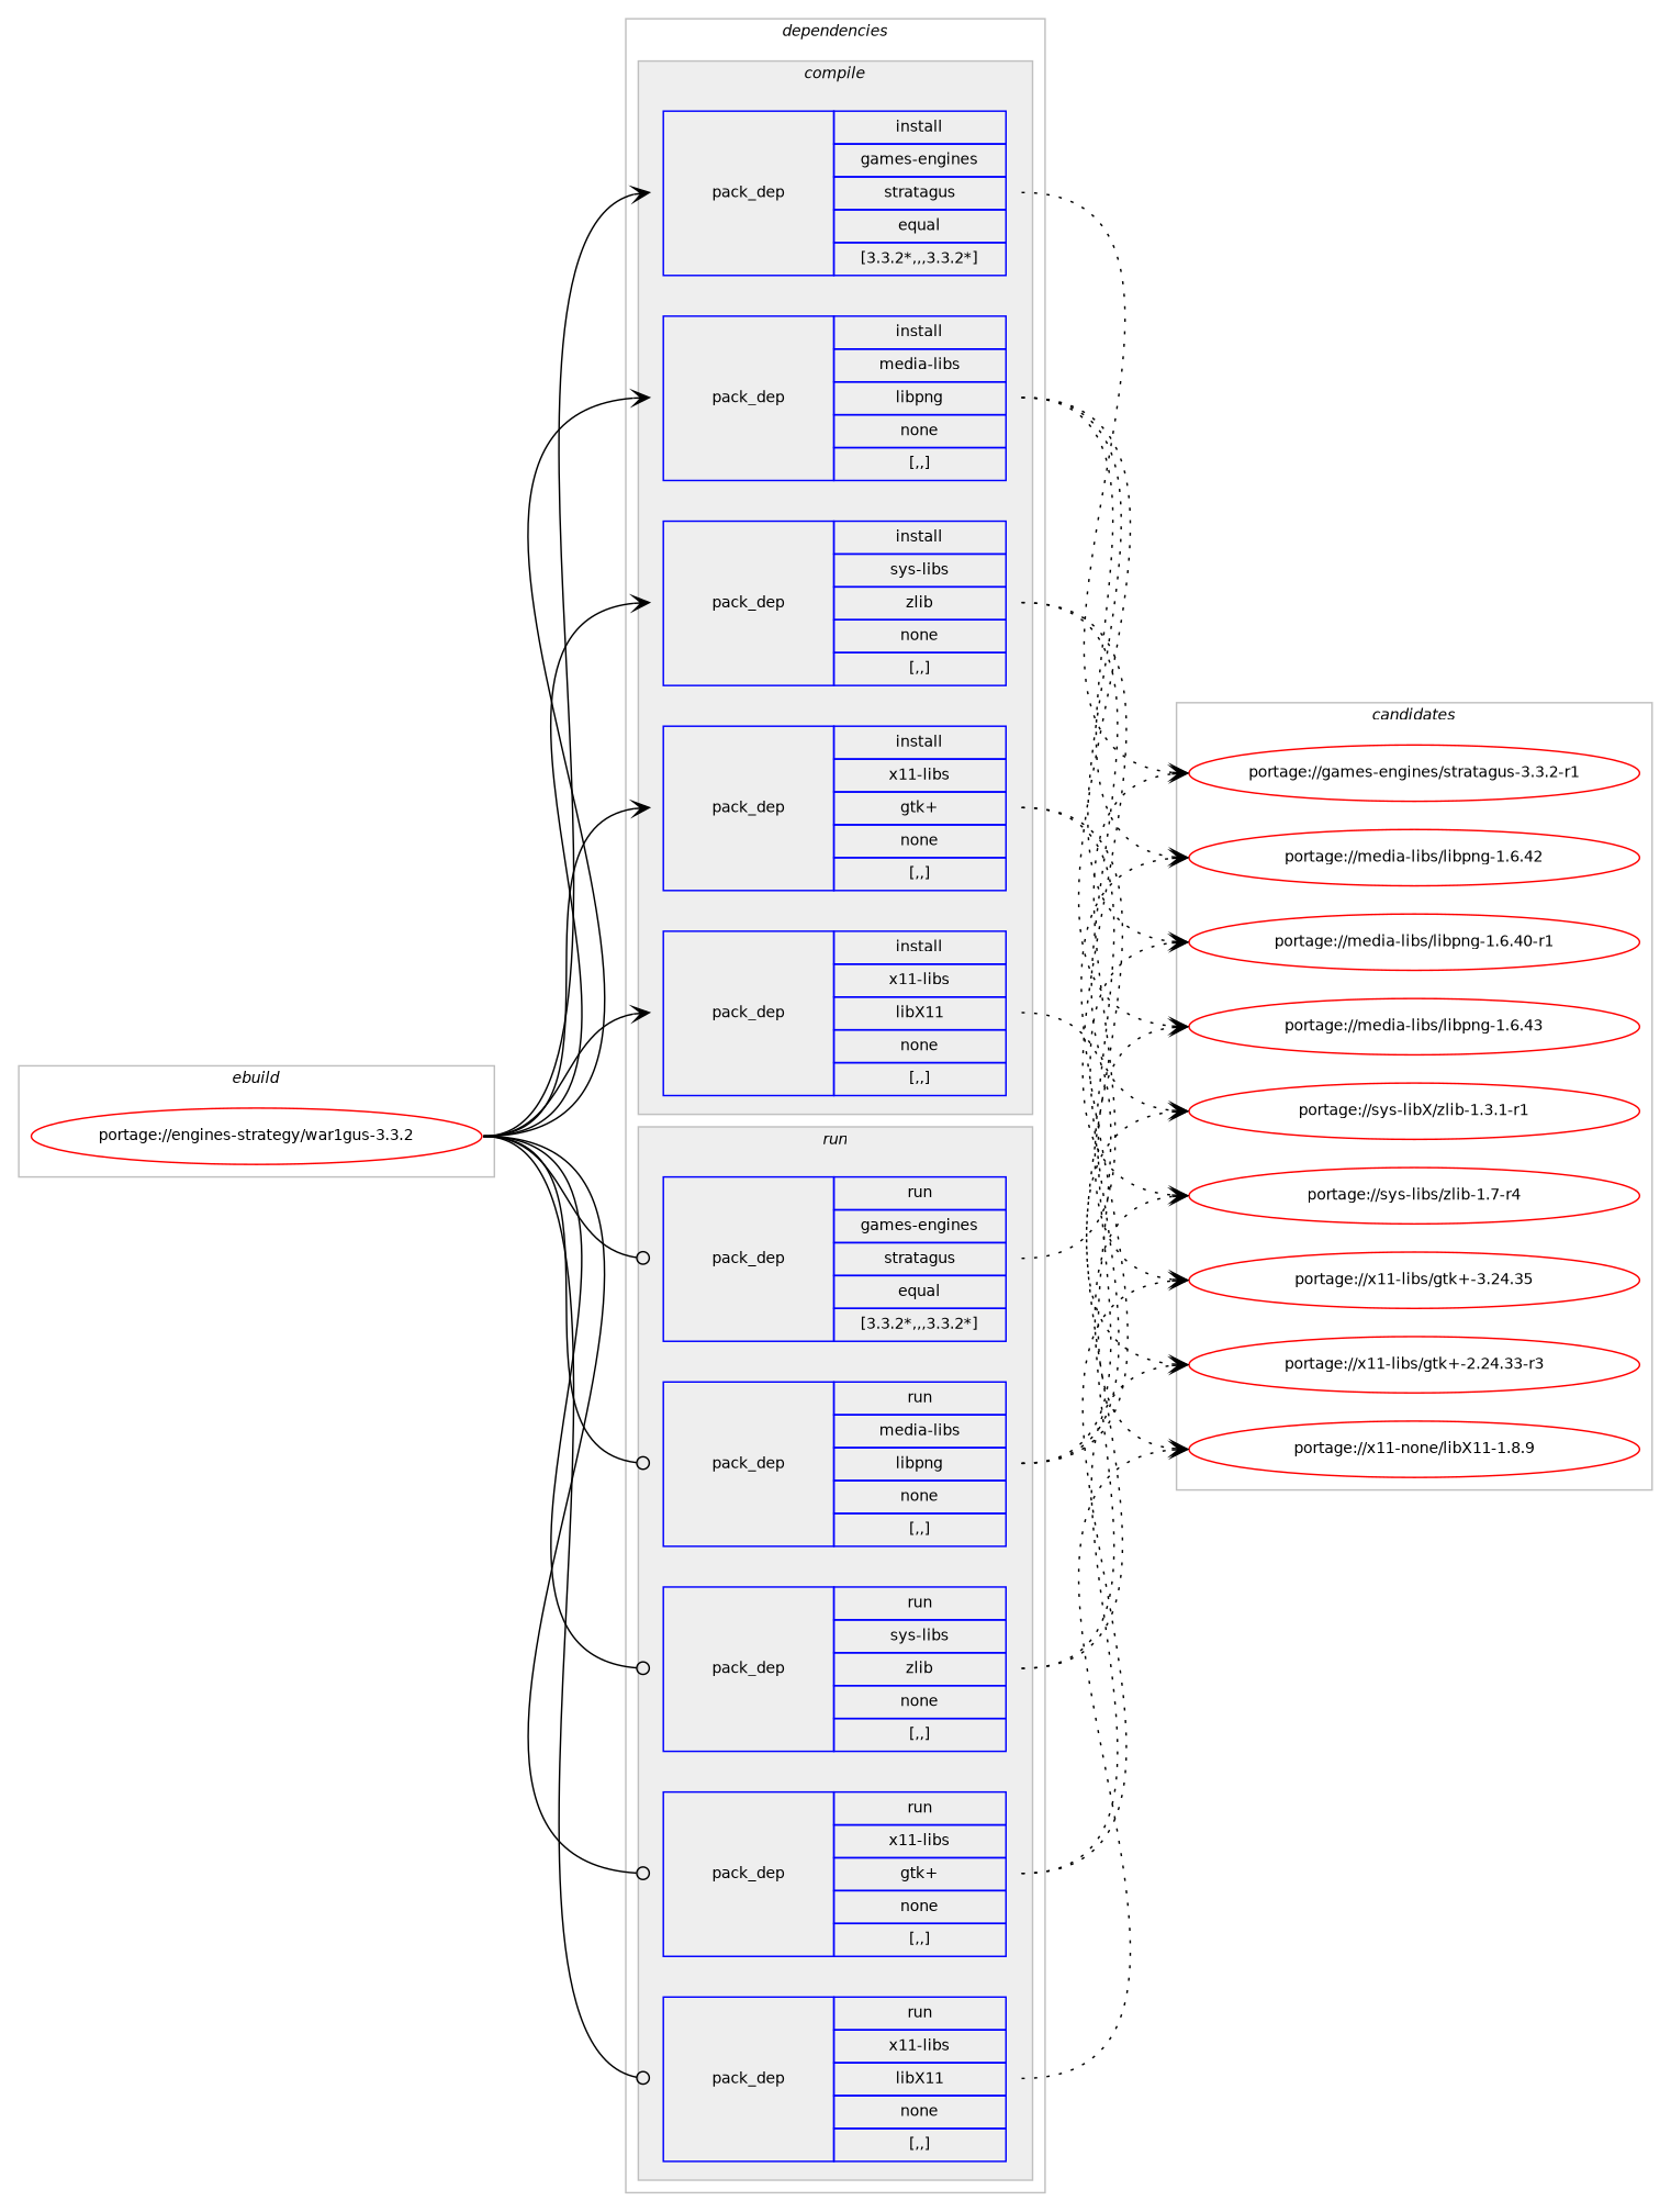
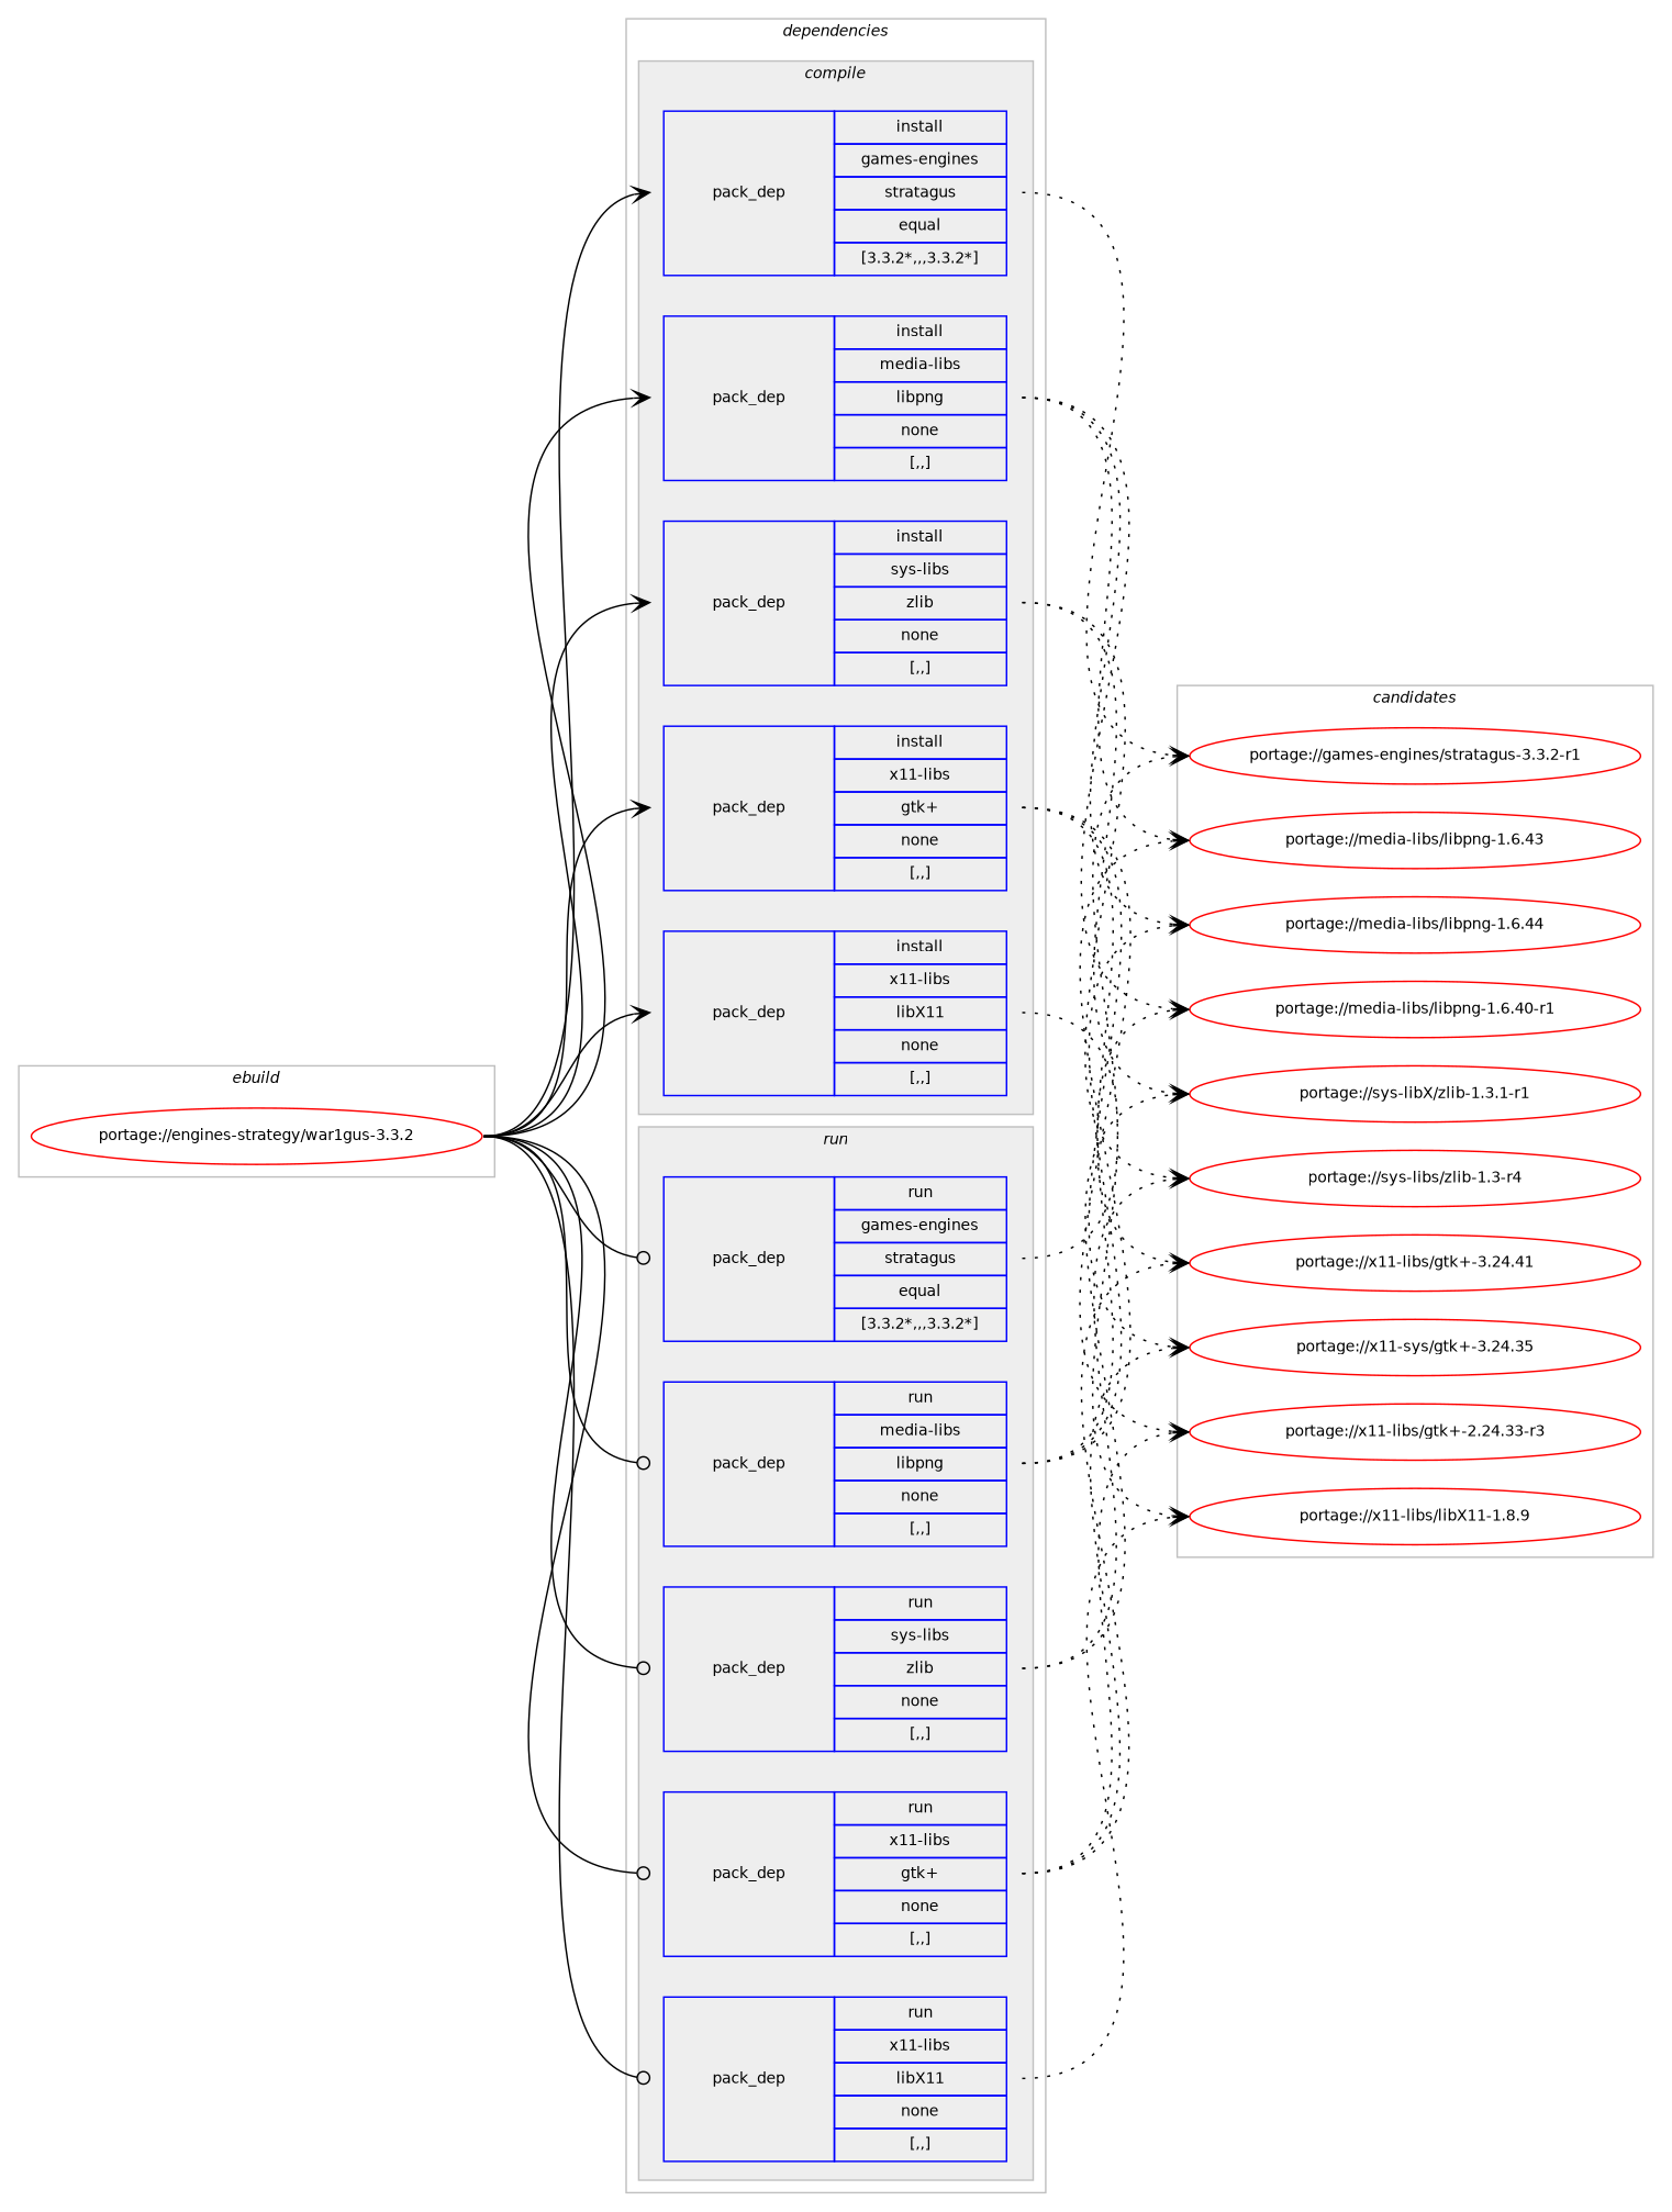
  digraph {
    compound=true
    concentrate=true
    fontname=Helvetica
    fontsize=10
    newrank=true
    rankdir=LR
    ranksep=1.5
    node [color=red fontname=Helvetica fontsize=10]
    edge [arrowhead=vee headport=w style=dotted tailport=e weight=100]
    n1 [label="portage://engines-strategy/war1gus-3.3.2" width=4]
    n2 [color=blue label=<<TABLE BORDER="0" CELLBORDER="1" CELLSPACING="0" CELLPADDING="4" WIDTH="220"><TR><TD ROWSPAN="6" CELLPADDING="30">pack_dep</TD></TR><TR><TD WIDTH="110">install</TD></TR><TR><TD>games-engines</TD></TR><TR><TD>stratagus</TD></TR><TR><TD>equal</TD></TR><TR><TD>[3.3.2*,,,3.3.2*]</TD></TR></TABLE>> shape=none]
    n3 [color=blue label=<<TABLE BORDER="0" CELLBORDER="1" CELLSPACING="0" CELLPADDING="4" WIDTH="220"><TR><TD ROWSPAN="6" CELLPADDING="30">pack_dep</TD></TR><TR><TD WIDTH="110">install</TD></TR><TR><TD>media-libs</TD></TR><TR><TD>libpng</TD></TR><TR><TD>none</TD></TR><TR><TD>[,,]</TD></TR></TABLE>> shape=none]
    n4 [color=blue label=<<TABLE BORDER="0" CELLBORDER="1" CELLSPACING="0" CELLPADDING="4" WIDTH="220"><TR><TD ROWSPAN="6" CELLPADDING="30">pack_dep</TD></TR><TR><TD WIDTH="110">install</TD></TR><TR><TD>sys-libs</TD></TR><TR><TD>zlib</TD></TR><TR><TD>none</TD></TR><TR><TD>[,,]</TD></TR></TABLE>> shape=none]
    n5 [color=blue label=<<TABLE BORDER="0" CELLBORDER="1" CELLSPACING="0" CELLPADDING="4" WIDTH="220"><TR><TD ROWSPAN="6" CELLPADDING="30">pack_dep</TD></TR><TR><TD WIDTH="110">install</TD></TR><TR><TD>x11-libs</TD></TR><TR><TD>gtk+</TD></TR><TR><TD>none</TD></TR><TR><TD>[,,]</TD></TR></TABLE>> shape=none]
    n6 [color=blue label=<<TABLE BORDER="0" CELLBORDER="1" CELLSPACING="0" CELLPADDING="4" WIDTH="220"><TR><TD ROWSPAN="6" CELLPADDING="30">pack_dep</TD></TR><TR><TD WIDTH="110">install</TD></TR><TR><TD>x11-libs</TD></TR><TR><TD>libX11</TD></TR><TR><TD>none</TD></TR><TR><TD>[,,]</TD></TR></TABLE>> shape=none]
    n7 [color=blue label=<<TABLE BORDER="0" CELLBORDER="1" CELLSPACING="0" CELLPADDING="4" WIDTH="220"><TR><TD ROWSPAN="6" CELLPADDING="30">pack_dep</TD></TR><TR><TD WIDTH="110">run</TD></TR><TR><TD>games-engines</TD></TR><TR><TD>stratagus</TD></TR><TR><TD>equal</TD></TR><TR><TD>[3.3.2*,,,3.3.2*]</TD></TR></TABLE>> shape=none]
    n8 [color=blue label=<<TABLE BORDER="0" CELLBORDER="1" CELLSPACING="0" CELLPADDING="4" WIDTH="220"><TR><TD ROWSPAN="6" CELLPADDING="30">pack_dep</TD></TR><TR><TD WIDTH="110">run</TD></TR><TR><TD>media-libs</TD></TR><TR><TD>libpng</TD></TR><TR><TD>none</TD></TR><TR><TD>[,,]</TD></TR></TABLE>> shape=none]
    n9 [color=blue label=<<TABLE BORDER="0" CELLBORDER="1" CELLSPACING="0" CELLPADDING="4" WIDTH="220"><TR><TD ROWSPAN="6" CELLPADDING="30">pack_dep</TD></TR><TR><TD WIDTH="110">run</TD></TR><TR><TD>sys-libs</TD></TR><TR><TD>zlib</TD></TR><TR><TD>none</TD></TR><TR><TD>[,,]</TD></TR></TABLE>> shape=none]
    n10 [color=blue label=<<TABLE BORDER="0" CELLBORDER="1" CELLSPACING="0" CELLPADDING="4" WIDTH="220"><TR><TD ROWSPAN="6" CELLPADDING="30">pack_dep</TD></TR><TR><TD WIDTH="110">run</TD></TR><TR><TD>x11-libs</TD></TR><TR><TD>gtk+</TD></TR><TR><TD>none</TD></TR><TR><TD>[,,]</TD></TR></TABLE>> shape=none]
    n11 [color=blue label=<<TABLE BORDER="0" CELLBORDER="1" CELLSPACING="0" CELLPADDING="4" WIDTH="220"><TR><TD ROWSPAN="6" CELLPADDING="30">pack_dep</TD></TR><TR><TD WIDTH="110">run</TD></TR><TR><TD>x11-libs</TD></TR><TR><TD>libX11</TD></TR><TR><TD>none</TD></TR><TR><TD>[,,]</TD></TR></TABLE>> shape=none]
    n12 [label="portage://games-engines/stratagus-3.3.2-r1" width=4]
    n13 [label="portage://media-libs/libpng-1.6.43" width=4]
-   n14 [label="portage://media-libs/libpng-1.6.42" width=4]
+   n14 [label="portage://media-libs/libpng-1.6.44" width=4]
    n15 [label="portage://media-libs/libpng-1.6.40-r1" width=4]
    n16 [label="portage://sys-libX/zlib-1.3.1-r1" width=4]
-   n17 [label="portage://sys-libs/zlib-1.7-r4" width=4]
-   n19 [label="portage://x11-libs/gtk+-3.24.35" width=4]
+   n17 [label="portage://sys-libs/zlib-1.3-r4" width=4]
+   n18 [label="portage://x11-libs/gtk+-3.24.41" width=4]
+   n19 [label="portage://x11-sys/gtk+-3.24.35" width=4]
    n20 [label="portage://x11-libs/gtk+-2.24.33-r3" width=4]
-   n21 [label="portage://x11-none/libX11-1.8.9" width=4]
+   n21 [label="portage://x11-libs/libX11-1.8.9" width=4]
    subgraph cluster_1 {
      color=gray
      label=<<i>ebuild</i>>
      rank=same
      n1
    }
    subgraph cluster_2 {
      color=gray
      label=<<i>dependencies</i>>
      subgraph cluster_3 {
        color=gray
        fillcolor="#eeeeee"
        label=<<i>compile</i>>
        style=filled
        subgraph sub_4 {
          color=gray
          fillcolor="#eeeeee"
          label=<<i>compile</i>>
          style=filled
          n2
        }
        subgraph sub_5 {
          color=gray
          fillcolor="#eeeeee"
          label=<<i>compile</i>>
          style=filled
          n3
        }
        subgraph sub_6 {
          color=gray
          fillcolor="#eeeeee"
          label=<<i>compile</i>>
          style=filled
          n4
        }
        subgraph sub_7 {
          color=gray
          fillcolor="#eeeeee"
          label=<<i>compile</i>>
          style=filled
          n5
        }
        subgraph sub_8 {
          color=gray
          fillcolor="#eeeeee"
          label=<<i>compile</i>>
          style=filled
          n6
        }
      }
      subgraph cluster_9 {
        color=gray
        fillcolor="#eeeeee"
        label=<<i>compile and run</i>>
        style=filled
      }
      subgraph cluster_10 {
        color=gray
        fillcolor="#eeeeee"
        label=<<i>run</i>>
        style=filled
        subgraph sub_11 {
          color=gray
          fillcolor="#eeeeee"
          label=<<i>run</i>>
          style=filled
          n7
        }
        subgraph sub_12 {
          color=gray
          fillcolor="#eeeeee"
          label=<<i>run</i>>
          style=filled
          n8
        }
        subgraph sub_13 {
          color=gray
          fillcolor="#eeeeee"
          label=<<i>run</i>>
          style=filled
          n9
        }
        subgraph sub_14 {
          color=gray
          fillcolor="#eeeeee"
          label=<<i>run</i>>
          style=filled
          n10
        }
        subgraph sub_15 {
          color=gray
          fillcolor="#eeeeee"
          label=<<i>run</i>>
          style=filled
          n11
        }
      }
    }
    subgraph cluster_16 {
      color=gray
      label=<<i>candidates</i>>
      rank=same
      subgraph sub_17 {
        color=black
        label=<<i>candidates</i>>
        nodesep=1
        rank=same
        n12
      }
      subgraph sub_18 {
        color=black
        label=<<i>candidates</i>>
        nodesep=1
        rank=same
        n13
        n14
        n15
      }
      subgraph sub_19 {
        color=black
        label=<<i>candidates</i>>
        nodesep=1
        rank=same
        n16
        n17
      }
      subgraph sub_20 {
        color=black
        label=<<i>candidates</i>>
        nodesep=1
        rank=same
+       n18
        n19
        n20
      }
      subgraph sub_21 {
        color=black
        label=<<i>candidates</i>>
        nodesep=1
        rank=same
        n21
      }
      subgraph sub_22 {
        color=black
        label=<<i>candidates</i>>
        nodesep=1
        rank=same
        n12
      }
      subgraph sub_23 {
        color=black
        label=<<i>candidates</i>>
        nodesep=1
        rank=same
        n13
        n14
        n15
      }
      subgraph sub_24 {
        color=black
        label=<<i>candidates</i>>
        nodesep=1
        rank=same
        n16
        n17
      }
      subgraph sub_25 {
        color=black
        label=<<i>candidates</i>>
        nodesep=1
        rank=same
+       n18
        n19
        n20
      }
      subgraph sub_26 {
        color=black
        label=<<i>candidates</i>>
        nodesep=1
        rank=same
        n21
      }
    }
    n1 -> n2 [style=solid weight=20]
    n1 -> n3 [style=solid weight=20]
    n1 -> n4 [style=solid weight=20]
    n1 -> n5 [style=solid weight=20]
    n1 -> n6 [style=solid weight=20]
    n1 -> n7 [arrowhead=odot style=solid weight=20]
    n1 -> n8 [arrowhead=odot style=solid weight=20]
    n1 -> n9 [arrowhead=odot style=solid weight=20]
    n1 -> n10 [arrowhead=odot style=solid weight=20]
    n1 -> n11 [arrowhead=odot style=solid weight=20]
    n2 -> n12
    n3 -> n13
    n3 -> n14
    n3 -> n15
    n4 -> n16
    n4 -> n17
+   n5 -> n18
    n5 -> n19
    n5 -> n20
    n6 -> n21
    n7 -> n12
    n8 -> n13
    n8 -> n14
    n8 -> n15
    n9 -> n16
    n9 -> n17
+   n10 -> n18
    n10 -> n19
    n10 -> n20
    n11 -> n21
  }
